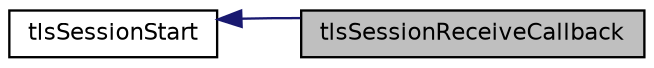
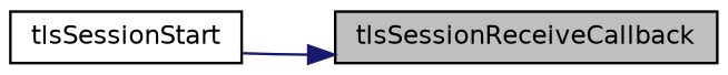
  digraph {
    rankdir=RL
    node [color=black fontname=Helvetica fontsize=10 shape=record style=filled]
    n1 [fillcolor=grey75 fontcolor=black height=0.2 label=tlsSessionReceiveCallback width=0.4]
    n2 [fillcolor=white height=0.2 label=tlsSessionStart width=0.4]
-   n2 -> n1 [color=midnightblue dir=back fontname=Helvetica fontsize=10 labelfontname=Helvetica labelfontsize=10 style=solid]
+   n1 -> n2 [color=midnightblue dir=back fontname=Helvetica fontsize=10 labelfontname=Helvetica labelfontsize=10 style=solid]
  }
